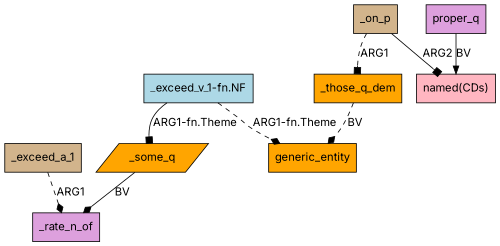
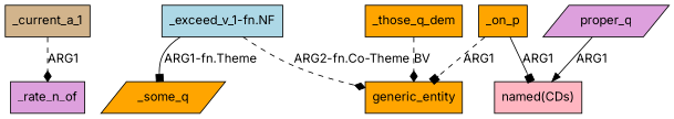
  digraph {
    fontname=Inter
    node [fillcolor=orange fontname=Inter shape=box style=filled]
    edge [arrowhead=diamond fontname=Inter style=dashed]
-   _current_a_1 [fillcolor=tan label=_exceed_a_1]
+   _current_a_1 [fillcolor=tan]
    _rate_n_of [fillcolor=plum]
    "_exceed_v_1-fn.NF" [fillcolor=lightblue]
    generic_entity
    _some_q [shape=parallelogram]
-   _on_p [fillcolor=tan]
+   _on_p
    "named(CDs)" [fillcolor=lightpink]
-   proper_q [fillcolor=plum]
+   proper_q [fillcolor=plum shape=parallelogram]
    _those_q_dem
    _current_a_1 -> _rate_n_of [label=ARG1]
-   "_exceed_v_1-fn.NF" -> generic_entity [label="ARG1-fn.Theme"]
+   "_exceed_v_1-fn.NF" -> generic_entity [label="ARG2-fn.Co-Theme"]
    "_exceed_v_1-fn.NF" -> _some_q [arrowhead=box label="ARG1-fn.Theme" style=solid]
-   _some_q -> _rate_n_of [label=BV style=solid]
-   _on_p -> _those_q_dem [arrowhead=box label=ARG1]
-   _on_p -> "named(CDs)" [arrowhead=box label=ARG2 style=solid]
-   proper_q -> "named(CDs)" [arrowhead=normal label=BV style=solid]
+   _on_p -> generic_entity [arrowhead=box label=ARG1]
+   _on_p -> "named(CDs)" [arrowhead=box label=ARG1 style=solid]
+   proper_q -> "named(CDs)" [arrowhead=normal label=ARG1 style=solid]
    _those_q_dem -> generic_entity [label=BV]
  }
